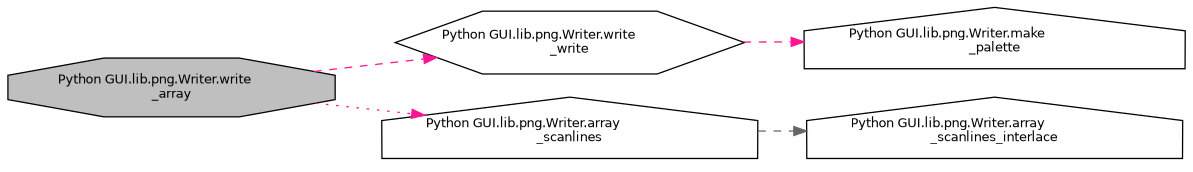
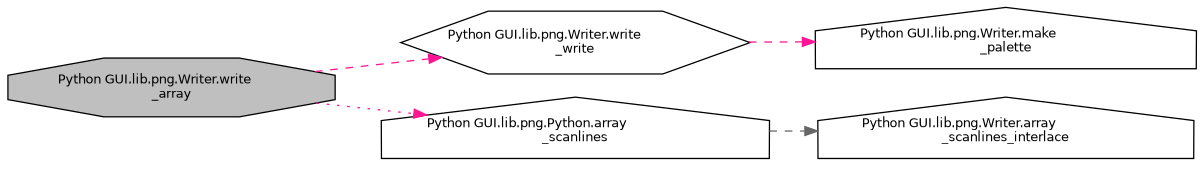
  digraph {
    rankdir=LR
    node [color=black fillcolor=white fontname=Helvetica fontsize=10 shape=house style=filled]
    edge [color=deeppink fontname=Helvetica fontsize=10 labelfontname=Helvetica labelfontsize=10 style=dashed]
    n1 [fillcolor=grey75 fontcolor=black height=0.2 label="Python GUI.lib.png.Writer.write\l_array" shape=octagon width=0.4]
    n2 [height=0.2 label="Python GUI.lib.png.Writer.write\l_write" shape=hexagon width=0.4]
-   n3 [height=0.2 label="Python GUI.lib.png.Writer.array\l_scanlines" width=0.4]
+   n3 [height=0.2 label="Python GUI.lib.png.Python.array\l_scanlines" width=0.4]
    n4 [height=0.2 label="Python GUI.lib.png.Writer.make\l_palette" width=0.4]
    n5 [height=0.2 label="Python GUI.lib.png.Writer.array\l_scanlines_interlace" width=0.4]
    n1 -> n2
    n1 -> n3 [style=dotted]
    n2 -> n4
    n3 -> n5 [color=gray40]
  }
